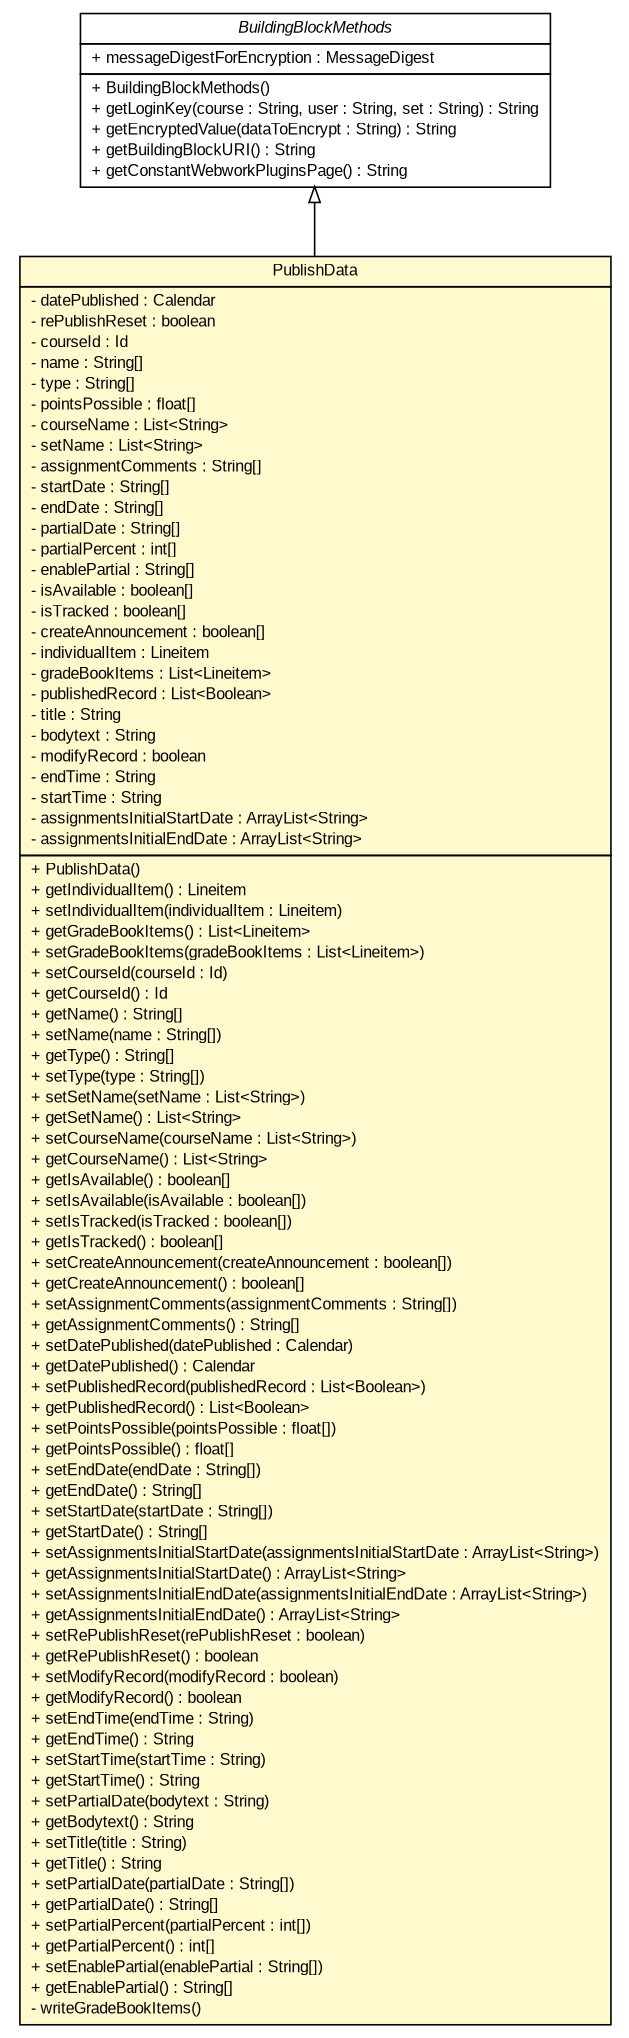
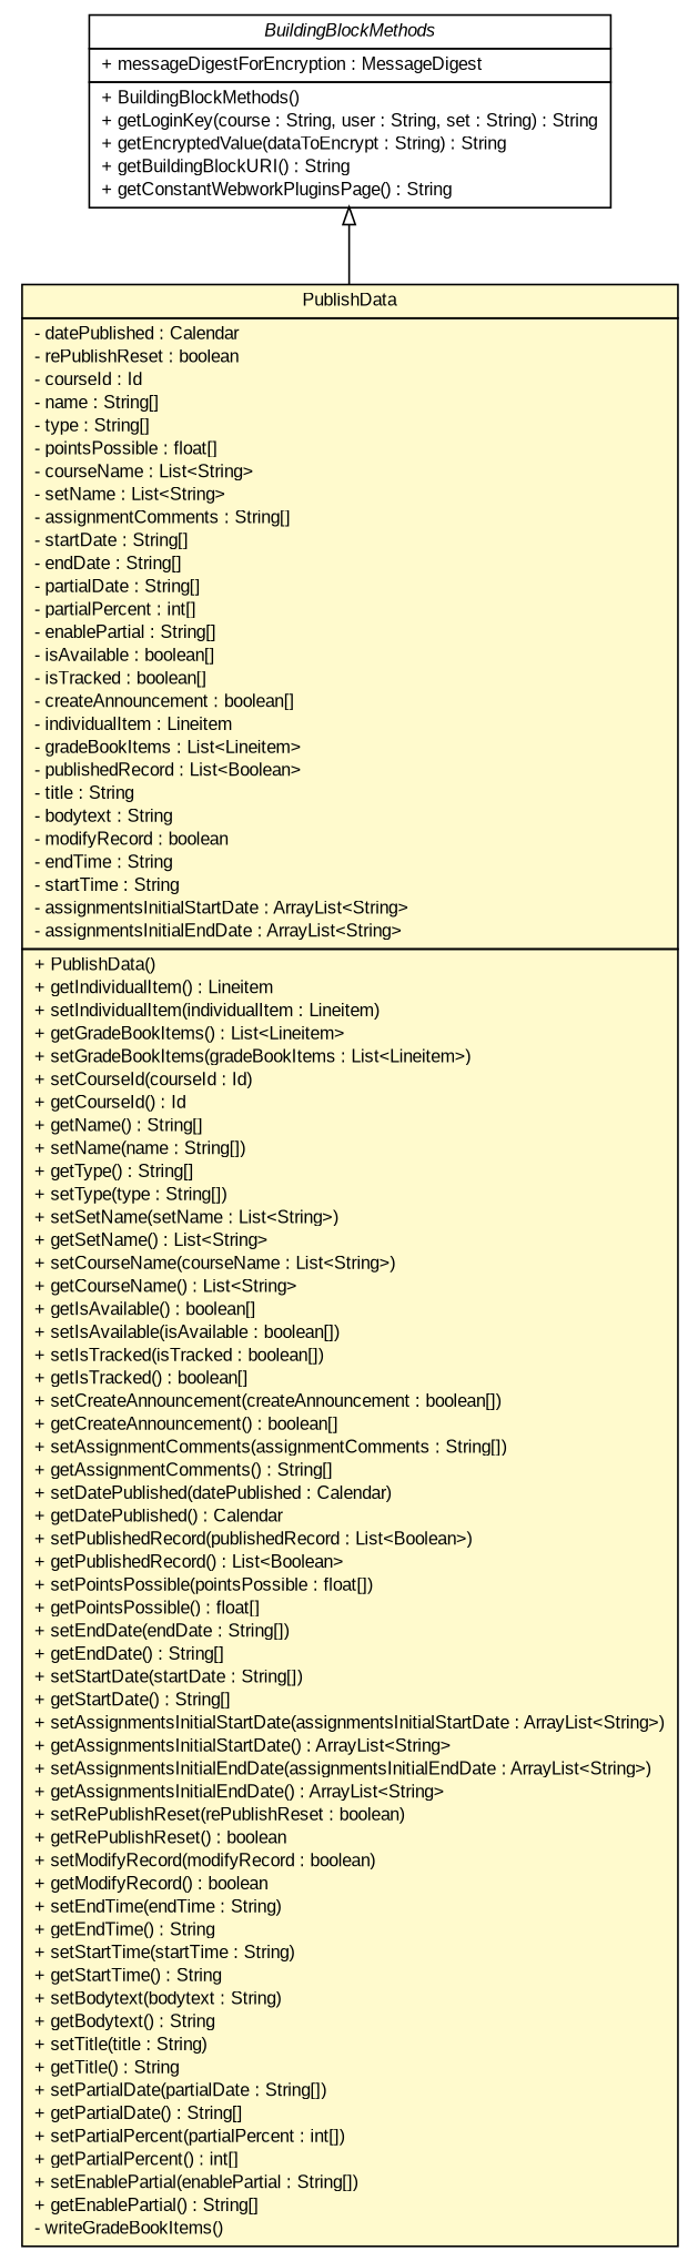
  digraph {
    nodesep=0.25
    ranksep=0.5
    node [fontcolor=black fontname=arial fontsize=10.0 shape=plaintext]
-   n1 [label=<<table title="edu.missouri.PublishData" border="0" cellborder="1" cellspacing="0" cellpadding="2" port="p" bgcolor="lemonChiffon" href="./PublishData.html"> 		<tr><td><table border="0" cellspacing="0" cellpadding="1"> <tr><td align="center" balign="center"> PublishData </td></tr> 		</table></td></tr> 		<tr><td><table border="0" cellspacing="0" cellpadding="1"> <tr><td align="left" balign="left"> - datePublished : Calendar </td></tr> <tr><td align="left" balign="left"> - rePublishReset : boolean </td></tr> <tr><td align="left" balign="left"> - courseId : Id </td></tr> <tr><td align="left" balign="left"> - name : String[] </td></tr> <tr><td align="left" balign="left"> - type : String[] </td></tr> <tr><td align="left" balign="left"> - pointsPossible : float[] </td></tr> <tr><td align="left" balign="left"> - courseName : List&lt;String&gt; </td></tr> <tr><td align="left" balign="left"> - setName : List&lt;String&gt; </td></tr> <tr><td align="left" balign="left"> - assignmentComments : String[] </td></tr> <tr><td align="left" balign="left"> - startDate : String[] </td></tr> <tr><td align="left" balign="left"> - endDate : String[] </td></tr> <tr><td align="left" balign="left"> - partialDate : String[] </td></tr> <tr><td align="left" balign="left"> - partialPercent : int[] </td></tr> <tr><td align="left" balign="left"> - enablePartial : String[] </td></tr> <tr><td align="left" balign="left"> - isAvailable : boolean[] </td></tr> <tr><td align="left" balign="left"> - isTracked : boolean[] </td></tr> <tr><td align="left" balign="left"> - createAnnouncement : boolean[] </td></tr> <tr><td align="left" balign="left"> - individualItem : Lineitem </td></tr> <tr><td align="left" balign="left"> - gradeBookItems : List&lt;Lineitem&gt; </td></tr> <tr><td align="left" balign="left"> - publishedRecord : List&lt;Boolean&gt; </td></tr> <tr><td align="left" balign="left"> - title : String </td></tr> <tr><td align="left" balign="left"> - bodytext : String </td></tr> <tr><td align="left" balign="left"> - modifyRecord : boolean </td></tr> <tr><td align="left" balign="left"> - endTime : String </td></tr> <tr><td align="left" balign="left"> - startTime : String </td></tr> <tr><td align="left" balign="left"> - assignmentsInitialStartDate : ArrayList&lt;String&gt; </td></tr> <tr><td align="left" balign="left"> - assignmentsInitialEndDate : ArrayList&lt;String&gt; </td></tr> 		</table></td></tr> 		<tr><td><table border="0" cellspacing="0" cellpadding="1"> <tr><td align="left" balign="left"> + PublishData() </td></tr> <tr><td align="left" balign="left"> + getIndividualItem() : Lineitem </td></tr> <tr><td align="left" balign="left"> + setIndividualItem(individualItem : Lineitem) </td></tr> <tr><td align="left" balign="left"> + getGradeBookItems() : List&lt;Lineitem&gt; </td></tr> <tr><td align="left" balign="left"> + setGradeBookItems(gradeBookItems : List&lt;Lineitem&gt;) </td></tr> <tr><td align="left" balign="left"> + setCourseId(courseId : Id) </td></tr> <tr><td align="left" balign="left"> + getCourseId() : Id </td></tr> <tr><td align="left" balign="left"> + getName() : String[] </td></tr> <tr><td align="left" balign="left"> + setName(name : String[]) </td></tr> <tr><td align="left" balign="left"> + getType() : String[] </td></tr> <tr><td align="left" balign="left"> + setType(type : String[]) </td></tr> <tr><td align="left" balign="left"> + setSetName(setName : List&lt;String&gt;) </td></tr> <tr><td align="left" balign="left"> + getSetName() : List&lt;String&gt; </td></tr> <tr><td align="left" balign="left"> + setCourseName(courseName : List&lt;String&gt;) </td></tr> <tr><td align="left" balign="left"> + getCourseName() : List&lt;String&gt; </td></tr> <tr><td align="left" balign="left"> + getIsAvailable() : boolean[] </td></tr> <tr><td align="left" balign="left"> + setIsAvailable(isAvailable : boolean[]) </td></tr> <tr><td align="left" balign="left"> + setIsTracked(isTracked : boolean[]) </td></tr> <tr><td align="left" balign="left"> + getIsTracked() : boolean[] </td></tr> <tr><td align="left" balign="left"> + setCreateAnnouncement(createAnnouncement : boolean[]) </td></tr> <tr><td align="left" balign="left"> + getCreateAnnouncement() : boolean[] </td></tr> <tr><td align="left" balign="left"> + setAssignmentComments(assignmentComments : String[]) </td></tr> <tr><td align="left" balign="left"> + getAssignmentComments() : String[] </td></tr> <tr><td align="left" balign="left"> + setDatePublished(datePublished : Calendar) </td></tr> <tr><td align="left" balign="left"> + getDatePublished() : Calendar </td></tr> <tr><td align="left" balign="left"> + setPublishedRecord(publishedRecord : List&lt;Boolean&gt;) </td></tr> <tr><td align="left" balign="left"> + getPublishedRecord() : List&lt;Boolean&gt; </td></tr> <tr><td align="left" balign="left"> + setPointsPossible(pointsPossible : float[]) </td></tr> <tr><td align="left" balign="left"> + getPointsPossible() : float[] </td></tr> <tr><td align="left" balign="left"> + setEndDate(endDate : String[]) </td></tr> <tr><td align="left" balign="left"> + getEndDate() : String[] </td></tr> <tr><td align="left" balign="left"> + setStartDate(startDate : String[]) </td></tr> <tr><td align="left" balign="left"> + getStartDate() : String[] </td></tr> <tr><td align="left" balign="left"> + setAssignmentsInitialStartDate(assignmentsInitialStartDate : ArrayList&lt;String&gt;) </td></tr> <tr><td align="left" balign="left"> + getAssignmentsInitialStartDate() : ArrayList&lt;String&gt; </td></tr> <tr><td align="left" balign="left"> + setAssignmentsInitialEndDate(assignmentsInitialEndDate : ArrayList&lt;String&gt;) </td></tr> <tr><td align="left" balign="left"> + getAssignmentsInitialEndDate() : ArrayList&lt;String&gt; </td></tr> <tr><td align="left" balign="left"> + setRePublishReset(rePublishReset : boolean) </td></tr> <tr><td align="left" balign="left"> + getRePublishReset() : boolean </td></tr> <tr><td align="left" balign="left"> + setModifyRecord(modifyRecord : boolean) </td></tr> <tr><td align="left" balign="left"> + getModifyRecord() : boolean </td></tr> <tr><td align="left" balign="left"> + setEndTime(endTime : String) </td></tr> <tr><td align="left" balign="left"> + getEndTime() : String </td></tr> <tr><td align="left" balign="left"> + setStartTime(startTime : String) </td></tr> <tr><td align="left" balign="left"> + getStartTime() : String </td></tr> <tr><td align="left" balign="left"> + setPartialDate(bodytext : String) </td></tr> <tr><td align="left" balign="left"> + getBodytext() : String </td></tr> <tr><td align="left" balign="left"> + setTitle(title : String) </td></tr> <tr><td align="left" balign="left"> + getTitle() : String </td></tr> <tr><td align="left" balign="left"> + setPartialDate(partialDate : String[]) </td></tr> <tr><td align="left" balign="left"> + getPartialDate() : String[] </td></tr> <tr><td align="left" balign="left"> + setPartialPercent(partialPercent : int[]) </td></tr> <tr><td align="left" balign="left"> + getPartialPercent() : int[] </td></tr> <tr><td align="left" balign="left"> + setEnablePartial(enablePartial : String[]) </td></tr> <tr><td align="left" balign="left"> + getEnablePartial() : String[] </td></tr> <tr><td align="left" balign="left"> - writeGradeBookItems() </td></tr> 		</table></td></tr> 		</table>>]
+   n1 [label=<<table title="edu.missouri.PublishData" border="0" cellborder="1" cellspacing="0" cellpadding="2" port="p" bgcolor="lemonChiffon" href="./PublishData.html"> 		<tr><td><table border="0" cellspacing="0" cellpadding="1"> <tr><td align="center" balign="center"> PublishData </td></tr> 		</table></td></tr> 		<tr><td><table border="0" cellspacing="0" cellpadding="1"> <tr><td align="left" balign="left"> - datePublished : Calendar </td></tr> <tr><td align="left" balign="left"> - rePublishReset : boolean </td></tr> <tr><td align="left" balign="left"> - courseId : Id </td></tr> <tr><td align="left" balign="left"> - name : String[] </td></tr> <tr><td align="left" balign="left"> - type : String[] </td></tr> <tr><td align="left" balign="left"> - pointsPossible : float[] </td></tr> <tr><td align="left" balign="left"> - courseName : List&lt;String&gt; </td></tr> <tr><td align="left" balign="left"> - setName : List&lt;String&gt; </td></tr> <tr><td align="left" balign="left"> - assignmentComments : String[] </td></tr> <tr><td align="left" balign="left"> - startDate : String[] </td></tr> <tr><td align="left" balign="left"> - endDate : String[] </td></tr> <tr><td align="left" balign="left"> - partialDate : String[] </td></tr> <tr><td align="left" balign="left"> - partialPercent : int[] </td></tr> <tr><td align="left" balign="left"> - enablePartial : String[] </td></tr> <tr><td align="left" balign="left"> - isAvailable : boolean[] </td></tr> <tr><td align="left" balign="left"> - isTracked : boolean[] </td></tr> <tr><td align="left" balign="left"> - createAnnouncement : boolean[] </td></tr> <tr><td align="left" balign="left"> - individualItem : Lineitem </td></tr> <tr><td align="left" balign="left"> - gradeBookItems : List&lt;Lineitem&gt; </td></tr> <tr><td align="left" balign="left"> - publishedRecord : List&lt;Boolean&gt; </td></tr> <tr><td align="left" balign="left"> - title : String </td></tr> <tr><td align="left" balign="left"> - bodytext : String </td></tr> <tr><td align="left" balign="left"> - modifyRecord : boolean </td></tr> <tr><td align="left" balign="left"> - endTime : String </td></tr> <tr><td align="left" balign="left"> - startTime : String </td></tr> <tr><td align="left" balign="left"> - assignmentsInitialStartDate : ArrayList&lt;String&gt; </td></tr> <tr><td align="left" balign="left"> - assignmentsInitialEndDate : ArrayList&lt;String&gt; </td></tr> 		</table></td></tr> 		<tr><td><table border="0" cellspacing="0" cellpadding="1"> <tr><td align="left" balign="left"> + PublishData() </td></tr> <tr><td align="left" balign="left"> + getIndividualItem() : Lineitem </td></tr> <tr><td align="left" balign="left"> + setIndividualItem(individualItem : Lineitem) </td></tr> <tr><td align="left" balign="left"> + getGradeBookItems() : List&lt;Lineitem&gt; </td></tr> <tr><td align="left" balign="left"> + setGradeBookItems(gradeBookItems : List&lt;Lineitem&gt;) </td></tr> <tr><td align="left" balign="left"> + setCourseId(courseId : Id) </td></tr> <tr><td align="left" balign="left"> + getCourseId() : Id </td></tr> <tr><td align="left" balign="left"> + getName() : String[] </td></tr> <tr><td align="left" balign="left"> + setName(name : String[]) </td></tr> <tr><td align="left" balign="left"> + getType() : String[] </td></tr> <tr><td align="left" balign="left"> + setType(type : String[]) </td></tr> <tr><td align="left" balign="left"> + setSetName(setName : List&lt;String&gt;) </td></tr> <tr><td align="left" balign="left"> + getSetName() : List&lt;String&gt; </td></tr> <tr><td align="left" balign="left"> + setCourseName(courseName : List&lt;String&gt;) </td></tr> <tr><td align="left" balign="left"> + getCourseName() : List&lt;String&gt; </td></tr> <tr><td align="left" balign="left"> + getIsAvailable() : boolean[] </td></tr> <tr><td align="left" balign="left"> + setIsAvailable(isAvailable : boolean[]) </td></tr> <tr><td align="left" balign="left"> + setIsTracked(isTracked : boolean[]) </td></tr> <tr><td align="left" balign="left"> + getIsTracked() : boolean[] </td></tr> <tr><td align="left" balign="left"> + setCreateAnnouncement(createAnnouncement : boolean[]) </td></tr> <tr><td align="left" balign="left"> + getCreateAnnouncement() : boolean[] </td></tr> <tr><td align="left" balign="left"> + setAssignmentComments(assignmentComments : String[]) </td></tr> <tr><td align="left" balign="left"> + getAssignmentComments() : String[] </td></tr> <tr><td align="left" balign="left"> + setDatePublished(datePublished : Calendar) </td></tr> <tr><td align="left" balign="left"> + getDatePublished() : Calendar </td></tr> <tr><td align="left" balign="left"> + setPublishedRecord(publishedRecord : List&lt;Boolean&gt;) </td></tr> <tr><td align="left" balign="left"> + getPublishedRecord() : List&lt;Boolean&gt; </td></tr> <tr><td align="left" balign="left"> + setPointsPossible(pointsPossible : float[]) </td></tr> <tr><td align="left" balign="left"> + getPointsPossible() : float[] </td></tr> <tr><td align="left" balign="left"> + setEndDate(endDate : String[]) </td></tr> <tr><td align="left" balign="left"> + getEndDate() : String[] </td></tr> <tr><td align="left" balign="left"> + setStartDate(startDate : String[]) </td></tr> <tr><td align="left" balign="left"> + getStartDate() : String[] </td></tr> <tr><td align="left" balign="left"> + setAssignmentsInitialStartDate(assignmentsInitialStartDate : ArrayList&lt;String&gt;) </td></tr> <tr><td align="left" balign="left"> + getAssignmentsInitialStartDate() : ArrayList&lt;String&gt; </td></tr> <tr><td align="left" balign="left"> + setAssignmentsInitialEndDate(assignmentsInitialEndDate : ArrayList&lt;String&gt;) </td></tr> <tr><td align="left" balign="left"> + getAssignmentsInitialEndDate() : ArrayList&lt;String&gt; </td></tr> <tr><td align="left" balign="left"> + setRePublishReset(rePublishReset : boolean) </td></tr> <tr><td align="left" balign="left"> + getRePublishReset() : boolean </td></tr> <tr><td align="left" balign="left"> + setModifyRecord(modifyRecord : boolean) </td></tr> <tr><td align="left" balign="left"> + getModifyRecord() : boolean </td></tr> <tr><td align="left" balign="left"> + setEndTime(endTime : String) </td></tr> <tr><td align="left" balign="left"> + getEndTime() : String </td></tr> <tr><td align="left" balign="left"> + setStartTime(startTime : String) </td></tr> <tr><td align="left" balign="left"> + getStartTime() : String </td></tr> <tr><td align="left" balign="left"> + setBodytext(bodytext : String) </td></tr> <tr><td align="left" balign="left"> + getBodytext() : String </td></tr> <tr><td align="left" balign="left"> + setTitle(title : String) </td></tr> <tr><td align="left" balign="left"> + getTitle() : String </td></tr> <tr><td align="left" balign="left"> + setPartialDate(partialDate : String[]) </td></tr> <tr><td align="left" balign="left"> + getPartialDate() : String[] </td></tr> <tr><td align="left" balign="left"> + setPartialPercent(partialPercent : int[]) </td></tr> <tr><td align="left" balign="left"> + getPartialPercent() : int[] </td></tr> <tr><td align="left" balign="left"> + setEnablePartial(enablePartial : String[]) </td></tr> <tr><td align="left" balign="left"> + getEnablePartial() : String[] </td></tr> <tr><td align="left" balign="left"> - writeGradeBookItems() </td></tr> 		</table></td></tr> 		</table>>]
    n2 [label=<<table title="edu.missouri.BuildingBlockMethods" border="0" cellborder="1" cellspacing="0" cellpadding="2" port="p" href="./BuildingBlockMethods.html"> 		<tr><td><table border="0" cellspacing="0" cellpadding="1"> <tr><td align="center" balign="center"><font face="arial italic"> BuildingBlockMethods </font></td></tr> 		</table></td></tr> 		<tr><td><table border="0" cellspacing="0" cellpadding="1"> <tr><td align="left" balign="left"> + messageDigestForEncryption : MessageDigest </td></tr> 		</table></td></tr> 		<tr><td><table border="0" cellspacing="0" cellpadding="1"> <tr><td align="left" balign="left"> + BuildingBlockMethods() </td></tr> <tr><td align="left" balign="left"> + getLoginKey(course : String, user : String, set : String) : String </td></tr> <tr><td align="left" balign="left"> + getEncryptedValue(dataToEncrypt : String) : String </td></tr> <tr><td align="left" balign="left"> + getBuildingBlockURI() : String </td></tr> <tr><td align="left" balign="left"> + getConstantWebworkPluginsPage() : String </td></tr> 		</table></td></tr> 		</table>>]
    n2 -> n1 [arrowtail=empty dir=back fontname=arial fontsize=10 headport=p labelfontname=arial labelfontsize=10 tailport=p]
  }
